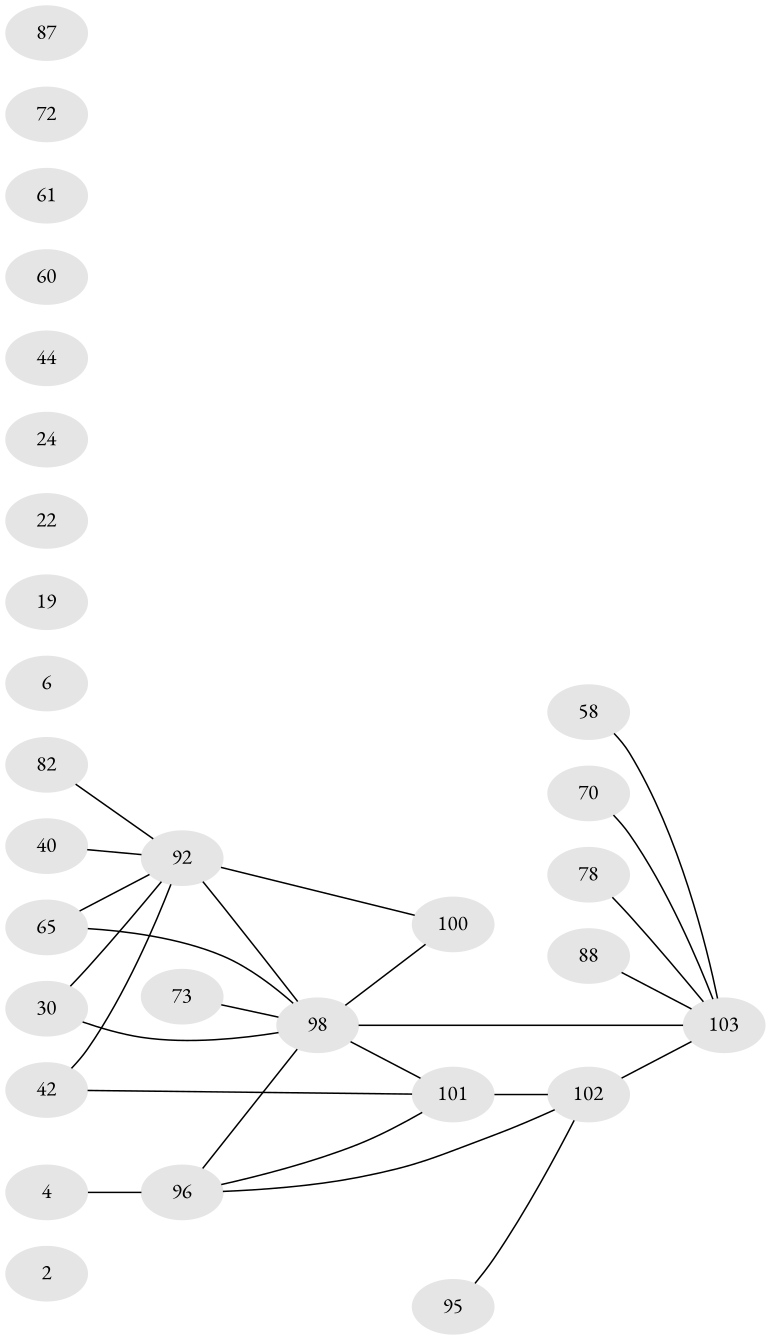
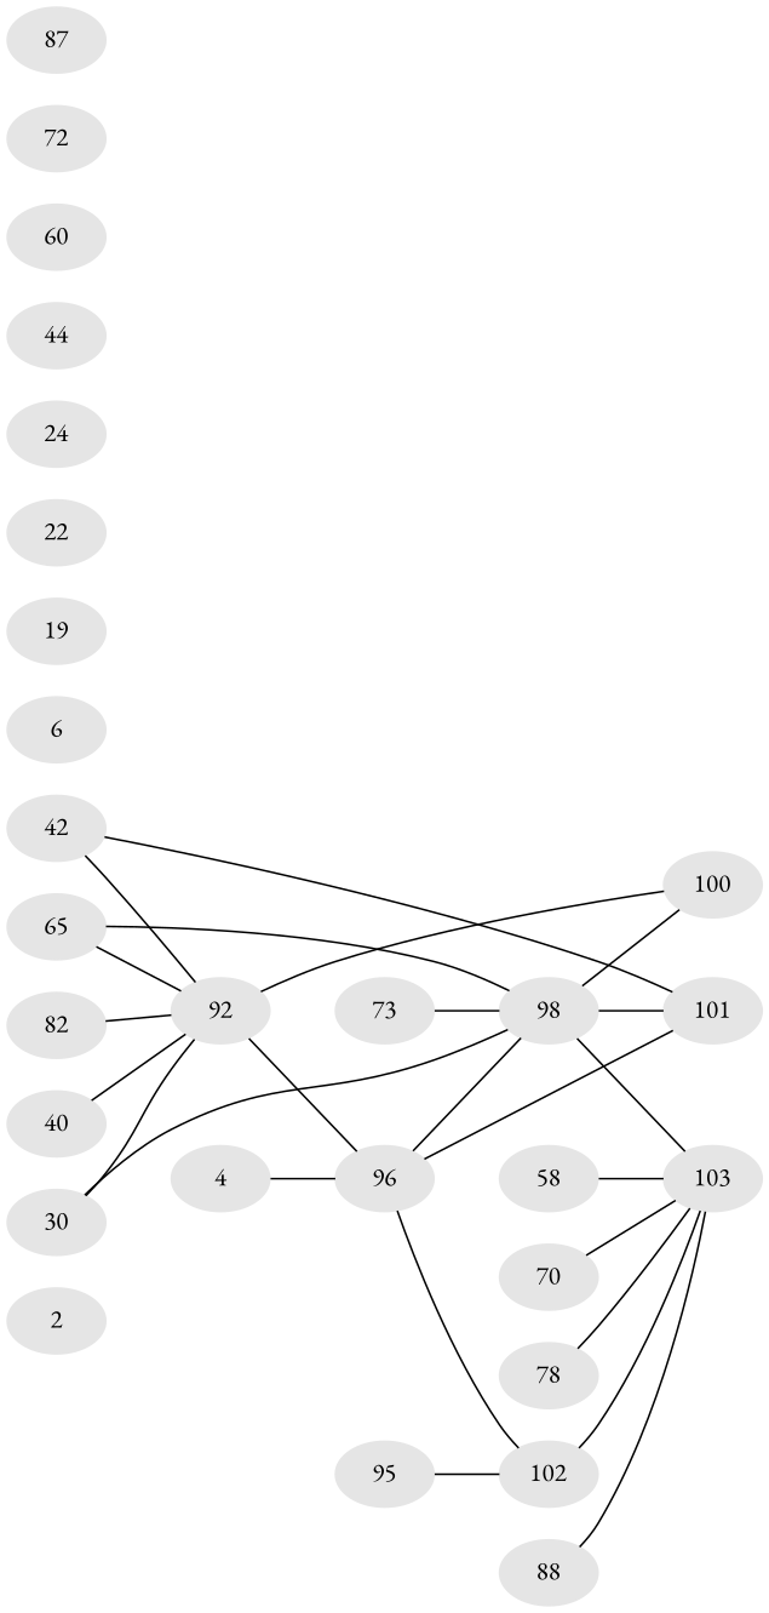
  graph {
    fontname="EB Garamond"
    rankdir=LR
    node [color=gray90 fontname="EB Garamond" style=filled]
    edge [fontname="EB Garamond"]
    2
    96 [super="+53+55+36+20+77+93"]
    98 [super="+71+80+79"]
    101 [super="+51+89+38+63+8"]
    102 [super="+62"]
    4
    6
    19
    22
    24 [super="+18"]
    92 [super="+74+86+43+90"]
    100 [super="+21+64"]
    30
    103 [super="+10+99+94"]
    40
    42 [super="+16"]
    44
    60
-   61
    65
    n21 [label=58]
    70
    72
    73
    78
    82 [super="+25"]
    87
    88
    95
    96 -- 98 [weight=5]
    96 -- 101
    96 -- 102
    98 -- 101 [weight=2]
    98 -- 100
    98 -- 103 [weight=7]
-   101 -- 102 [weight=3]
    102 -- 103 [weight=4]
    4 -- 96
-   92 -- 98 [weight=6]
+   92 -- 96 [weight=6]
    92 -- 100
    30 -- 98
    30 -- 92
    40 -- 92
    42 -- 101 [weight=2]
    42 -- 92 [weight=4]
    65 -- 98 [weight=3]
    65 -- 92 [weight=2]
    n21 -- 103
    70 -- 103
    73 -- 98
    78 -- 103
    82 -- 92 [weight=2]
    88 -- 103
    95 -- 102
  }
